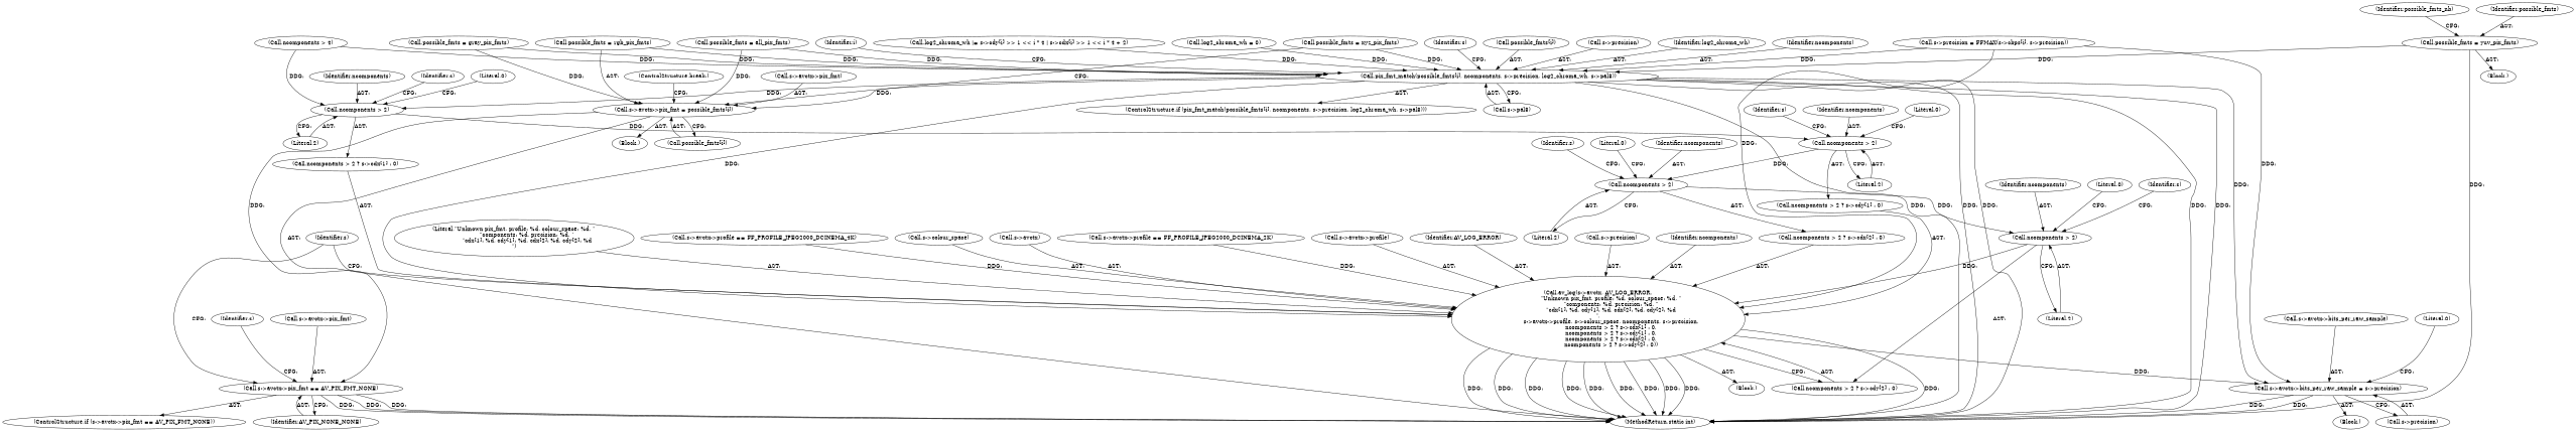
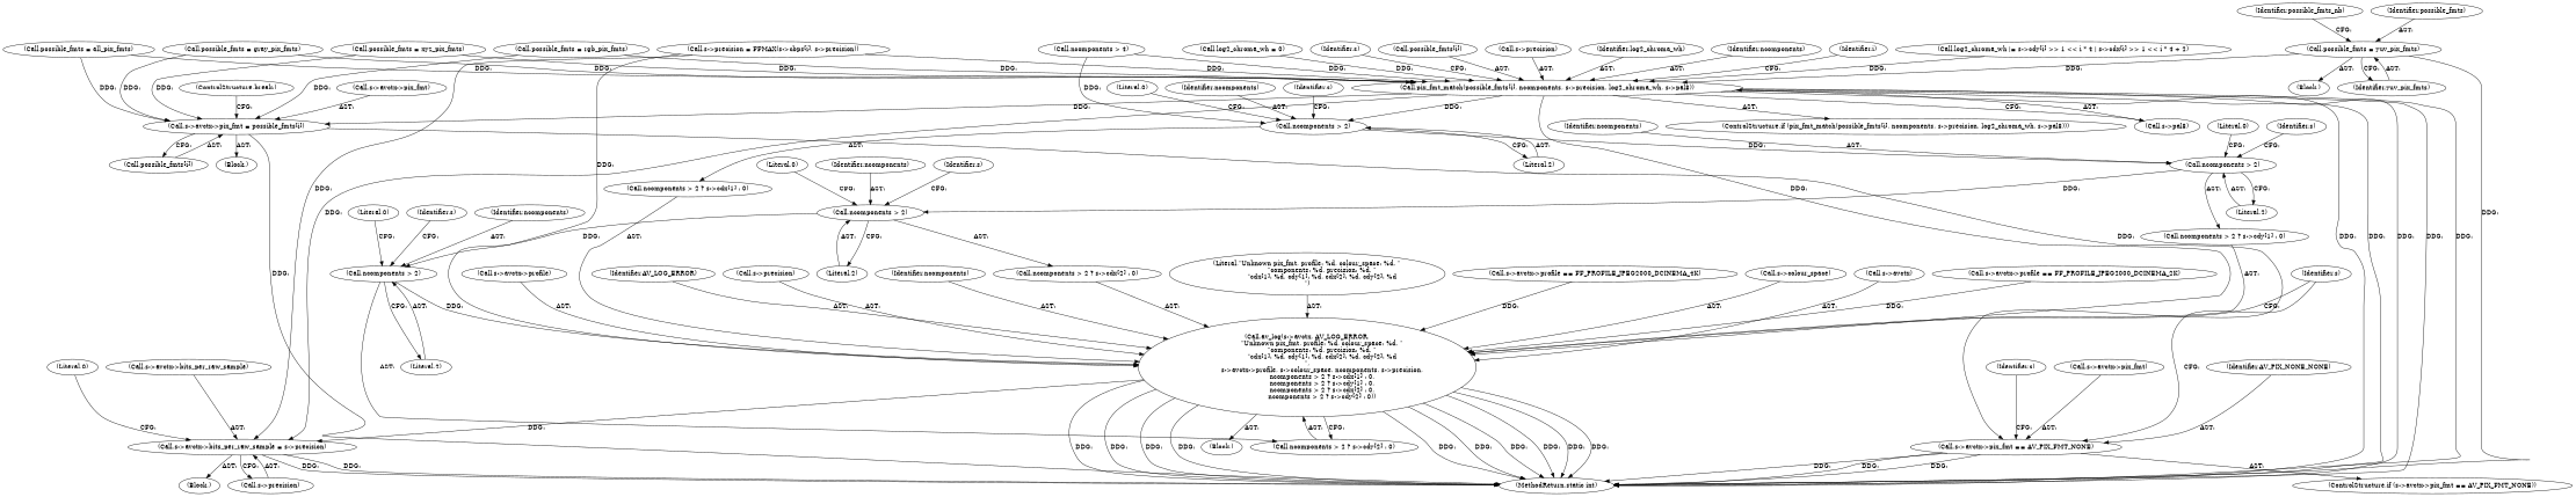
  digraph {
    n1 [label="(Call,possible_fmts = yuv_pix_fmts)"]
    n2 [label="(Call,pix_fmt_match(possible_fmts[i], ncomponents, s->precision, log2_chroma_wh, s->pal8))"]
    n3 [label="(Block,)"]
+   n4 [label="(Identifier,yuv_pix_fmts)"]
    n5 [label="(MethodReturn,static int)"]
    n6 [label="(Call,s->avctx->pix_fmt = possible_fmts[i])"]
    n7 [label="(Call,av_log(s->avctx, AV_LOG_ERROR,\n               \"Unknown pix_fmt, profile: %d, colour_space: %d, \"\n               \"components: %d, precision: %d, \"\n               \"cdx[1]: %d, cdy[1]: %d, cdx[2]: %d, cdy[2]: %d\n\",\n               s->avctx->profile, s->colour_space, ncomponents, s->precision,\n               ncomponents > 2 ? s->cdx[1] : 0,\n               ncomponents > 2 ? s->cdy[1] : 0,\n               ncomponents > 2 ? s->cdx[2] : 0,\n               ncomponents > 2 ? s->cdy[2] : 0))"]
    n8 [label="(Call,s->avctx->bits_per_raw_sample = s->precision)"]
    n9 [label="(Call,ncomponents > 2)"]
    n10 [label="(ControlStructure,if (pix_fmt_match(possible_fmts[i], ncomponents, s->precision, log2_chroma_wh, s->pal8)))"]
    n11 [label="(Call,s->pal8)"]
    n12 [label="(Call,s->avctx->pix_fmt == AV_PIX_FMT_NONE)"]
    n13 [label="(Call,possible_fmts[i])"]
    n14 [label="(Block,)"]
    n15 [label="(Block,)"]
    n16 [label="(Call,ncomponents > 2 ? s->cdy[2] : 0)"]
    n17 [label="(Block,)"]
    n18 [label="(Call,s->precision)"]
    n19 [label="(Call,ncomponents > 2)"]
    n20 [label="(Call,ncomponents > 2 ? s->cdx[1] : 0)"]
    n21 [label="(Literal,2)"]
    n22 [label="(ControlStructure,if (s->avctx->pix_fmt == AV_PIX_FMT_NONE))"]
    n23 [label="(Identifier,AV_PIX_NONE_NONE)"]
    n24 [label="(Call,ncomponents > 2)"]
    n25 [label="(Call,ncomponents > 2 ? s->cdy[1] : 0)"]
    n26 [label="(Literal,2)"]
    n27 [label="(Call,ncomponents > 2)"]
    n28 [label="(Literal,2)"]
    n29 [label="(Call,ncomponents > 2 ? s->cdx[2] : 0)"]
    n30 [label="(Literal,2)"]
    n31 [label="(Call,possible_fmts = all_pix_fmts)"]
    n32 [label="(Literal,\"Unknown pix_fmt, profile: %d, colour_space: %d, \"\n               \"components: %d, precision: %d, \"\n               \"cdx[1]: %d, cdy[1]: %d, cdx[2]: %d, cdy[2]: %d\n\")"]
    n33 [label="(ControlStructure,break;)"]
    n34 [label="(Call,possible_fmts = gray_pix_fmts)"]
    n35 [label="(Identifier,s)"]
    n36 [label="(Literal,0)"]
    n37 [label="(Call,log2_chroma_wh = 0)"]
    n38 [label="(Call,s->avctx->profile == FF_PROFILE_JPEG2000_DCINEMA_4K)"]
    n39 [label="(Call,s->avctx->pix_fmt)"]
    n40 [label="(Call,possible_fmts = rgb_pix_fmts)"]
    n41 [label="(Call,s->precision = FFMAX(s->cbps[i], s->precision))"]
    n42 [label="(Call,s->avctx->pix_fmt)"]
    n43 [label="(Call,s->colour_space)"]
    n44 [label="(Identifier,s)"]
    n45 [label="(Call,s->avctx)"]
    n46 [label="(Literal,0)"]
    n47 [label="(Literal,0)"]
    n48 [label="(Call,s->avctx->profile == FF_PROFILE_JPEG2000_DCINEMA_2K)"]
    n49 [label="(Call,s->avctx->profile)"]
    n50 [label="(Call,s->avctx->bits_per_raw_sample)"]
    n51 [label="(Identifier,s)"]
    n52 [label="(Call,possible_fmts[i])"]
    n53 [label="(Identifier,s)"]
    n54 [label="(Identifier,s)"]
    n55 [label="(Literal,0)"]
    n56 [label="(Call,s->precision)"]
    n57 [label="(Identifier,AV_LOG_ERROR)"]
    n58 [label="(Identifier,ncomponents)"]
    n59 [label="(Identifier,ncomponents)"]
    n60 [label="(Identifier,possible_fmts_nb)"]
    n61 [label="(Identifier,log2_chroma_wh)"]
    n62 [label="(Identifier,ncomponents)"]
    n63 [label="(Identifier,ncomponents)"]
    n64 [label="(Identifier,i)"]
    n65 [label="(Call,log2_chroma_wh |= s->cdy[i] >> 1 << i * 4 | s->cdx[i] >> 1 << i * 4 + 2)"]
    n66 [label="(Call,ncomponents > 4)"]
    n67 [label="(Identifier,possible_fmts)"]
    n68 [label="(Call,possible_fmts = xyz_pix_fmts)"]
    n69 [label="(Identifier,ncomponents)"]
    n70 [label="(Literal,0)"]
    n71 [label="(Identifier,s)"]
    n72 [label="(Call,s->precision)"]
    n73 [label="(Identifier,ncomponents)"]
    n74 [label="(Identifier,s)"]
    n1 -> n2 [label="DDG: "]
    n1 -> n3 [label="AST: "]
+   n1 -> n4 [label="CFG: "]
    n1 -> n5 [label="DDG: "]
    n2 -> n5 [label="DDG: "]
    n2 -> n5 [label="DDG: "]
    n2 -> n5 [label="DDG: "]
    n2 -> n5 [label="DDG: "]
    n2 -> n5 [label="DDG: "]
    n2 -> n6 [label="DDG: "]
    n2 -> n7 [label="DDG: "]
    n2 -> n8 [label="DDG: "]
    n2 -> n9 [label="DDG: "]
    n2 -> n10 [label="AST: "]
    n2 -> n11 [label="CFG: "]
-   n6 -> n5 [label="AST: "]
+   n4 -> n1 [label="AST: "]
+   n6 -> n5 [label="DDG: "]
    n6 -> n12 [label="DDG: "]
    n6 -> n13 [label="CFG: "]
    n6 -> n14 [label="AST: "]
    n7 -> n5 [label="DDG: "]
    n7 -> n5 [label="DDG: "]
    n7 -> n5 [label="DDG: "]
    n7 -> n5 [label="DDG: "]
    n7 -> n5 [label="DDG: "]
    n7 -> n5 [label="DDG: "]
    n7 -> n5 [label="DDG: "]
    n7 -> n5 [label="DDG: "]
    n7 -> n5 [label="DDG: "]
    n7 -> n5 [label="DDG: "]
    n7 -> n8 [label="DDG: "]
    n7 -> n15 [label="AST: "]
    n7 -> n16 [label="CFG: "]
    n8 -> n5 [label="DDG: "]
    n8 -> n5 [label="DDG: "]
    n8 -> n17 [label="AST: "]
    n8 -> n18 [label="CFG: "]
    n9 -> n19 [label="DDG: "]
    n9 -> n20 [label="AST: "]
    n9 -> n21 [label="CFG: "]
    n11 -> n2 [label="AST: "]
    n12 -> n5 [label="DDG: "]
    n12 -> n5 [label="DDG: "]
    n12 -> n5 [label="DDG: "]
    n12 -> n22 [label="AST: "]
-   n12 -> n23 [label="CFG: "]
    n13 -> n6 [label="AST: "]
    n16 -> n7 [label="AST: "]
    n18 -> n8 [label="AST: "]
    n19 -> n24 [label="DDG: "]
    n19 -> n25 [label="AST: "]
    n19 -> n26 [label="CFG: "]
    n20 -> n7 [label="AST: "]
    n21 -> n9 [label="AST: "]
    n23 -> n12 [label="AST: "]
    n24 -> n27 [label="DDG: "]
    n24 -> n28 [label="CFG: "]
    n24 -> n29 [label="AST: "]
    n25 -> n7 [label="AST: "]
    n26 -> n19 [label="AST: "]
    n27 -> n7 [label="DDG: "]
    n27 -> n16 [label="AST: "]
    n27 -> n30 [label="CFG: "]
    n28 -> n24 [label="AST: "]
    n29 -> n7 [label="AST: "]
    n30 -> n27 [label="AST: "]
    n31 -> n2 [label="DDG: "]
    n31 -> n6 [label="DDG: "]
    n32 -> n7 [label="AST: "]
    n33 -> n6 [label="CFG: "]
    n34 -> n2 [label="DDG: "]
    n34 -> n6 [label="DDG: "]
    n35 -> n12 [label="CFG: "]
    n36 -> n19 [label="CFG: "]
    n37 -> n2 [label="DDG: "]
    n38 -> n7 [label="DDG: "]
    n39 -> n12 [label="AST: "]
    n40 -> n2 [label="DDG: "]
-   n40 -> n6 [label="AST: "]
+   n40 -> n6 [label="DDG: "]
    n41 -> n2 [label="DDG: "]
    n41 -> n7 [label="DDG: "]
    n41 -> n8 [label="DDG: "]
    n42 -> n6 [label="AST: "]
    n43 -> n7 [label="AST: "]
    n44 -> n27 [label="CFG: "]
    n45 -> n7 [label="AST: "]
    n46 -> n24 [label="CFG: "]
    n47 -> n9 [label="CFG: "]
    n48 -> n7 [label="DDG: "]
    n49 -> n7 [label="AST: "]
    n50 -> n8 [label="AST: "]
    n51 -> n2 [label="CFG: "]
    n52 -> n2 [label="AST: "]
    n53 -> n7 [label="CFG: "]
    n53 -> n12 [label="CFG: "]
    n54 -> n19 [label="CFG: "]
    n55 -> n8 [label="CFG: "]
    n56 -> n2 [label="AST: "]
    n57 -> n7 [label="AST: "]
    n58 -> n19 [label="AST: "]
    n59 -> n27 [label="AST: "]
    n60 -> n1 [label="CFG: "]
    n61 -> n2 [label="AST: "]
    n62 -> n24 [label="AST: "]
    n63 -> n2 [label="AST: "]
    n64 -> n2 [label="CFG: "]
    n65 -> n2 [label="DDG: "]
    n66 -> n2 [label="DDG: "]
    n66 -> n9 [label="DDG: "]
    n67 -> n1 [label="AST: "]
    n68 -> n2 [label="DDG: "]
-   n68 -> n6 [label="CFG: "]
+   n68 -> n6 [label="DDG: "]
    n69 -> n9 [label="AST: "]
    n70 -> n27 [label="CFG: "]
    n71 -> n24 [label="CFG: "]
    n72 -> n7 [label="AST: "]
    n73 -> n7 [label="AST: "]
    n74 -> n9 [label="CFG: "]
  }
